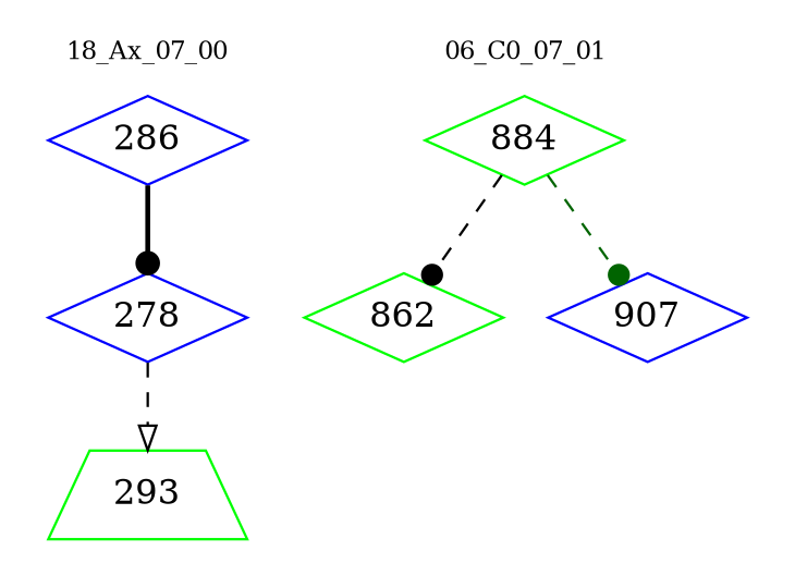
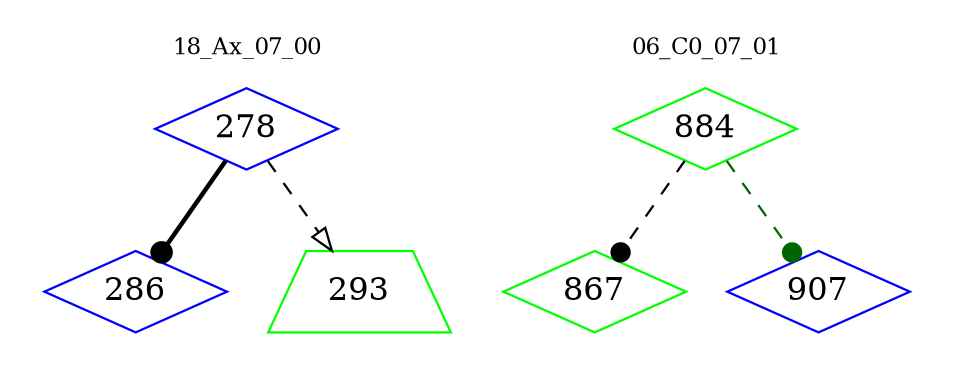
  digraph {
    node [color=blue shape=diamond]
    edge [arrowhead=dot color=black style=dashed]
    n1 [label=286]
    n2 [label=278]
    n3 [color=green label=293 shape=trapezium]
    n4 [color=green label=884]
-   n5 [color=green label=862]
+   n5 [color=green label=867]
    n6 [label=907]
    subgraph cluster_1 {
      color=white
      fontsize=10
      label="18_Ax_07_00"
      n1
      n2
      n3
    }
    subgraph cluster_2 {
      color=white
      fontsize=10
      label="06_C0_07_01"
      n4
      n5
      n6
    }
-   n1 -> n2 [style=bold]
+   n2 -> n1 [style=bold]
    n2 -> n3 [arrowhead=onormal]
    n4 -> n5
    n4 -> n6 [color=darkgreen]
  }
